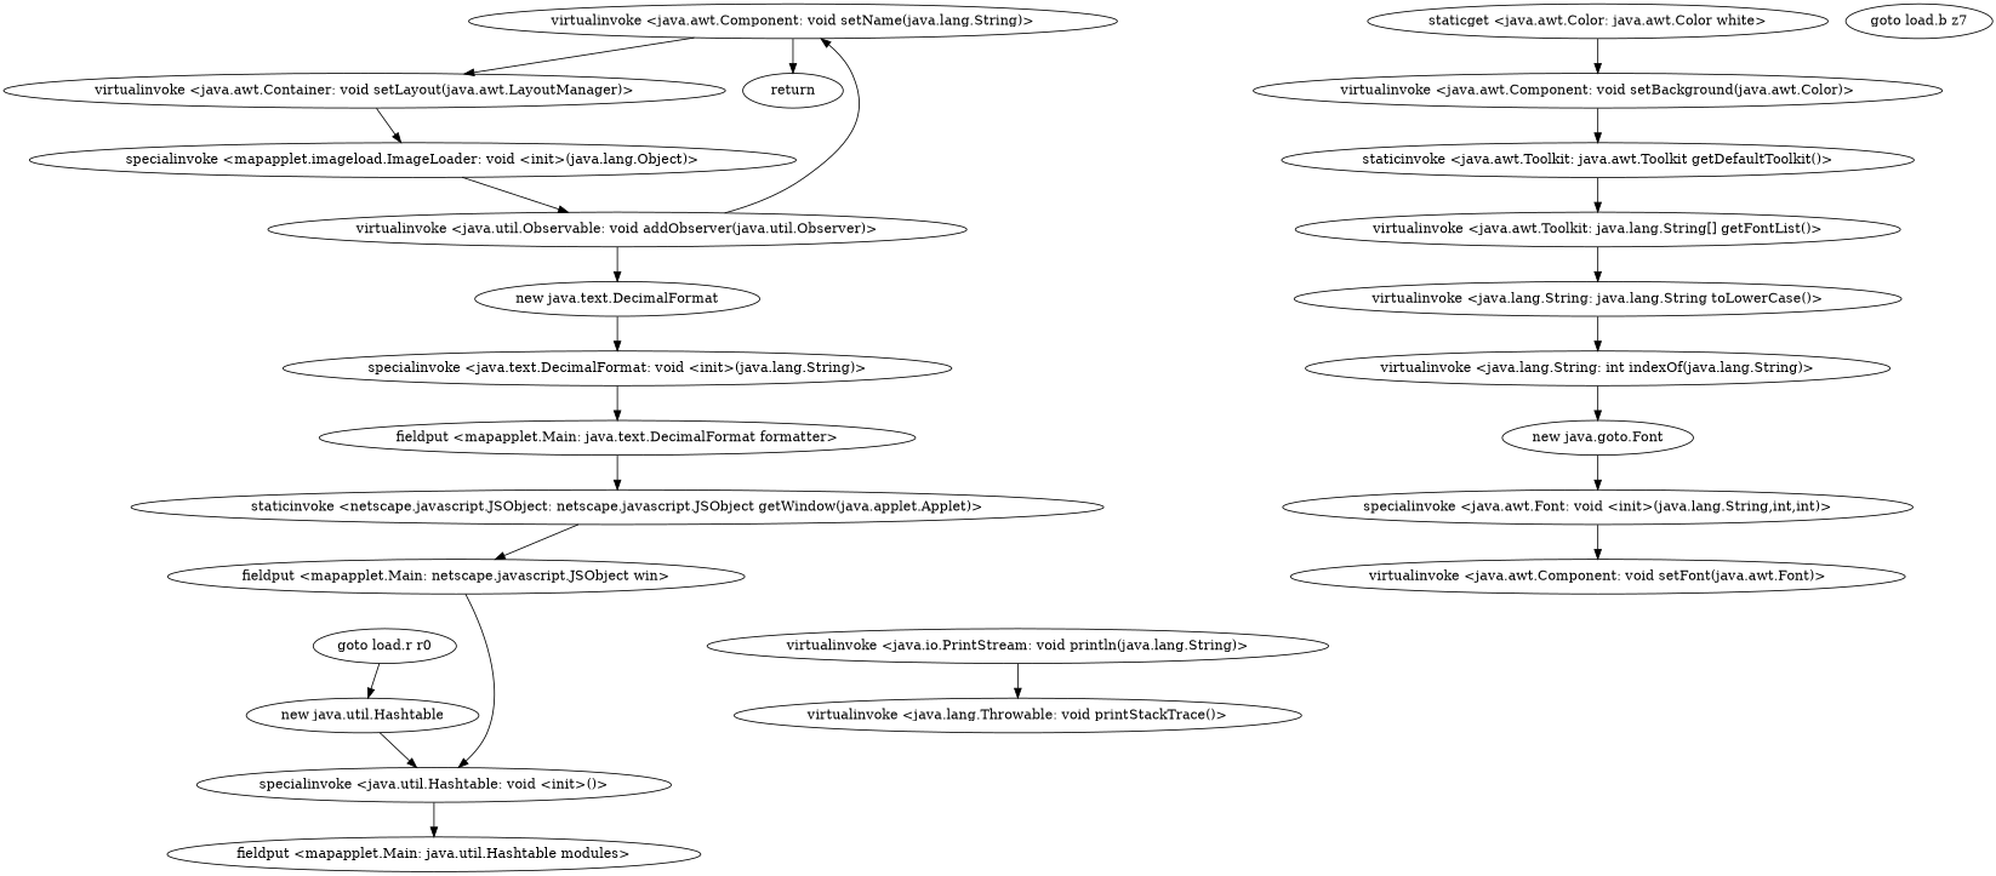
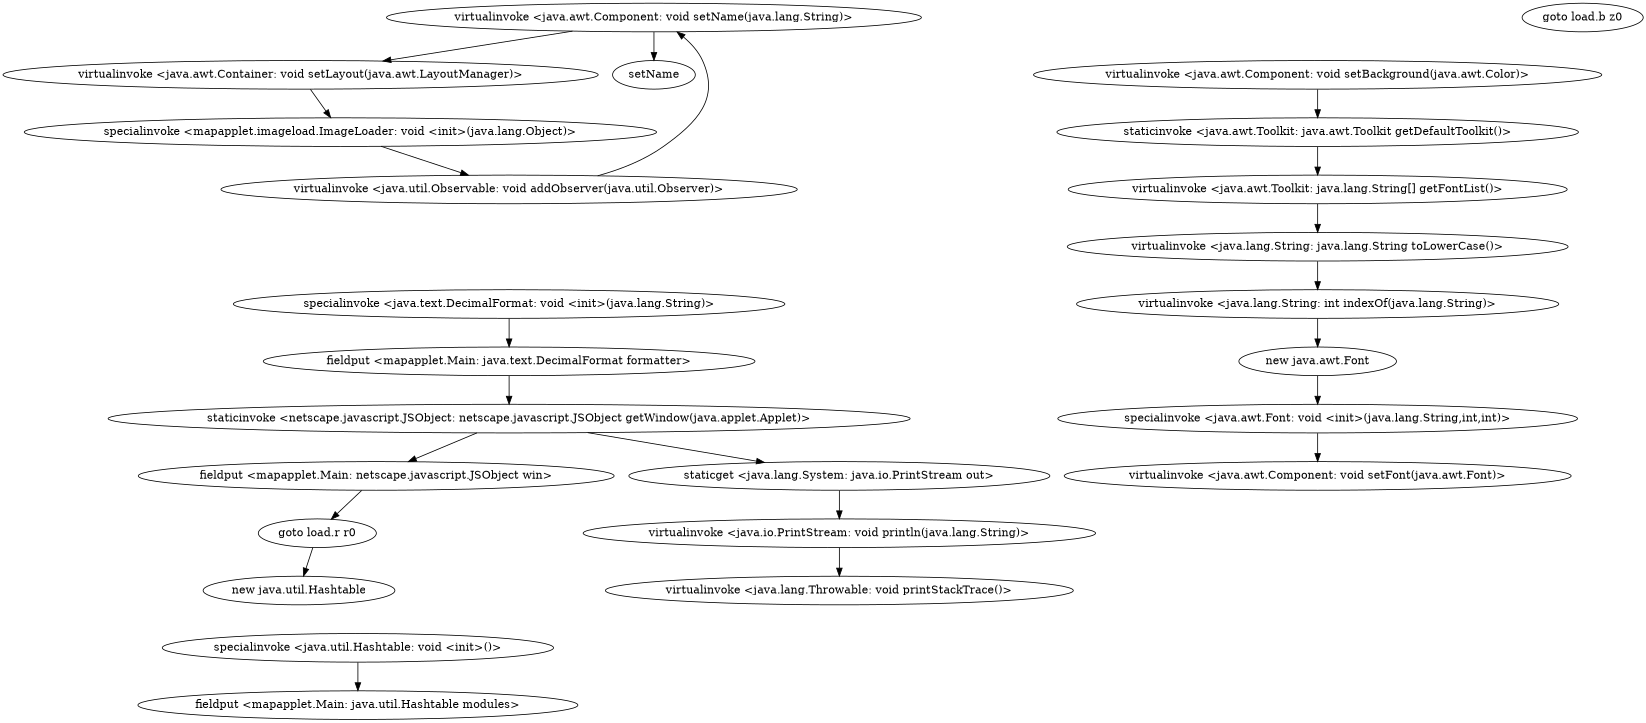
  digraph {
    "virtualinvoke <java.awt.Component: void setName(java.lang.String)>"
    "virtualinvoke <java.awt.Container: void setLayout(java.awt.LayoutManager)>"
-   return
+   return [label=setName]
    "specialinvoke <mapapplet.imageload.ImageLoader: void <init>(java.lang.Object)>"
    "virtualinvoke <java.util.Observable: void addObserver(java.util.Observer)>"
-   "new java.text.DecimalFormat"
    "specialinvoke <java.text.DecimalFormat: void <init>(java.lang.String)>"
    "fieldput <mapapplet.Main: java.text.DecimalFormat formatter>"
    "staticinvoke <netscape.javascript.JSObject: netscape.javascript.JSObject getWindow(java.applet.Applet)>"
    "fieldput <mapapplet.Main: netscape.javascript.JSObject win>"
+   "staticget <java.lang.System: java.io.PrintStream out>"
    "goto load.r r0"
    "virtualinvoke <java.io.PrintStream: void println(java.lang.String)>"
    "new java.util.Hashtable"
    "specialinvoke <java.util.Hashtable: void <init>()>"
    "fieldput <mapapplet.Main: java.util.Hashtable modules>"
-   "staticget <java.awt.Color: java.awt.Color white>"
    "virtualinvoke <java.awt.Component: void setBackground(java.awt.Color)>"
    "staticinvoke <java.awt.Toolkit: java.awt.Toolkit getDefaultToolkit()>"
    "virtualinvoke <java.awt.Toolkit: java.lang.String[] getFontList()>"
    "virtualinvoke <java.lang.String: java.lang.String toLowerCase()>"
    "virtualinvoke <java.lang.String: int indexOf(java.lang.String)>"
-   "new java.awt.Font" [label="new java.goto.Font"]
+   "new java.awt.Font"
    "specialinvoke <java.awt.Font: void <init>(java.lang.String,int,int)>"
    "virtualinvoke <java.awt.Component: void setFont(java.awt.Font)>"
-   "goto load.b z0" [label="goto load.b z7"]
+   "goto load.b z0"
    "virtualinvoke <java.lang.Throwable: void printStackTrace()>"
    "virtualinvoke <java.awt.Component: void setName(java.lang.String)>" -> "virtualinvoke <java.awt.Container: void setLayout(java.awt.LayoutManager)>"
    "virtualinvoke <java.awt.Component: void setName(java.lang.String)>" -> return
    "virtualinvoke <java.awt.Container: void setLayout(java.awt.LayoutManager)>" -> "specialinvoke <mapapplet.imageload.ImageLoader: void <init>(java.lang.Object)>"
    "specialinvoke <mapapplet.imageload.ImageLoader: void <init>(java.lang.Object)>" -> "virtualinvoke <java.util.Observable: void addObserver(java.util.Observer)>"
    "virtualinvoke <java.util.Observable: void addObserver(java.util.Observer)>" -> "virtualinvoke <java.awt.Component: void setName(java.lang.String)>"
-   "virtualinvoke <java.util.Observable: void addObserver(java.util.Observer)>" -> "new java.text.DecimalFormat"
-   "new java.text.DecimalFormat" -> "specialinvoke <java.text.DecimalFormat: void <init>(java.lang.String)>"
    "specialinvoke <java.text.DecimalFormat: void <init>(java.lang.String)>" -> "fieldput <mapapplet.Main: java.text.DecimalFormat formatter>"
    "fieldput <mapapplet.Main: java.text.DecimalFormat formatter>" -> "staticinvoke <netscape.javascript.JSObject: netscape.javascript.JSObject getWindow(java.applet.Applet)>"
    "staticinvoke <netscape.javascript.JSObject: netscape.javascript.JSObject getWindow(java.applet.Applet)>" -> "fieldput <mapapplet.Main: netscape.javascript.JSObject win>"
-   "fieldput <mapapplet.Main: netscape.javascript.JSObject win>" -> "specialinvoke <java.util.Hashtable: void <init>()>"
+   "staticinvoke <netscape.javascript.JSObject: netscape.javascript.JSObject getWindow(java.applet.Applet)>" -> "staticget <java.lang.System: java.io.PrintStream out>"
+   "fieldput <mapapplet.Main: netscape.javascript.JSObject win>" -> "goto load.r r0"
+   "staticget <java.lang.System: java.io.PrintStream out>" -> "virtualinvoke <java.io.PrintStream: void println(java.lang.String)>"
    "goto load.r r0" -> "new java.util.Hashtable"
    "virtualinvoke <java.io.PrintStream: void println(java.lang.String)>" -> "virtualinvoke <java.lang.Throwable: void printStackTrace()>"
-   "new java.util.Hashtable" -> "specialinvoke <java.util.Hashtable: void <init>()>"
    "specialinvoke <java.util.Hashtable: void <init>()>" -> "fieldput <mapapplet.Main: java.util.Hashtable modules>"
-   "staticget <java.awt.Color: java.awt.Color white>" -> "virtualinvoke <java.awt.Component: void setBackground(java.awt.Color)>"
    "virtualinvoke <java.awt.Component: void setBackground(java.awt.Color)>" -> "staticinvoke <java.awt.Toolkit: java.awt.Toolkit getDefaultToolkit()>"
    "staticinvoke <java.awt.Toolkit: java.awt.Toolkit getDefaultToolkit()>" -> "virtualinvoke <java.awt.Toolkit: java.lang.String[] getFontList()>"
    "virtualinvoke <java.awt.Toolkit: java.lang.String[] getFontList()>" -> "virtualinvoke <java.lang.String: java.lang.String toLowerCase()>"
    "virtualinvoke <java.lang.String: java.lang.String toLowerCase()>" -> "virtualinvoke <java.lang.String: int indexOf(java.lang.String)>"
    "virtualinvoke <java.lang.String: int indexOf(java.lang.String)>" -> "new java.awt.Font"
    "new java.awt.Font" -> "specialinvoke <java.awt.Font: void <init>(java.lang.String,int,int)>"
    "specialinvoke <java.awt.Font: void <init>(java.lang.String,int,int)>" -> "virtualinvoke <java.awt.Component: void setFont(java.awt.Font)>"
  }
